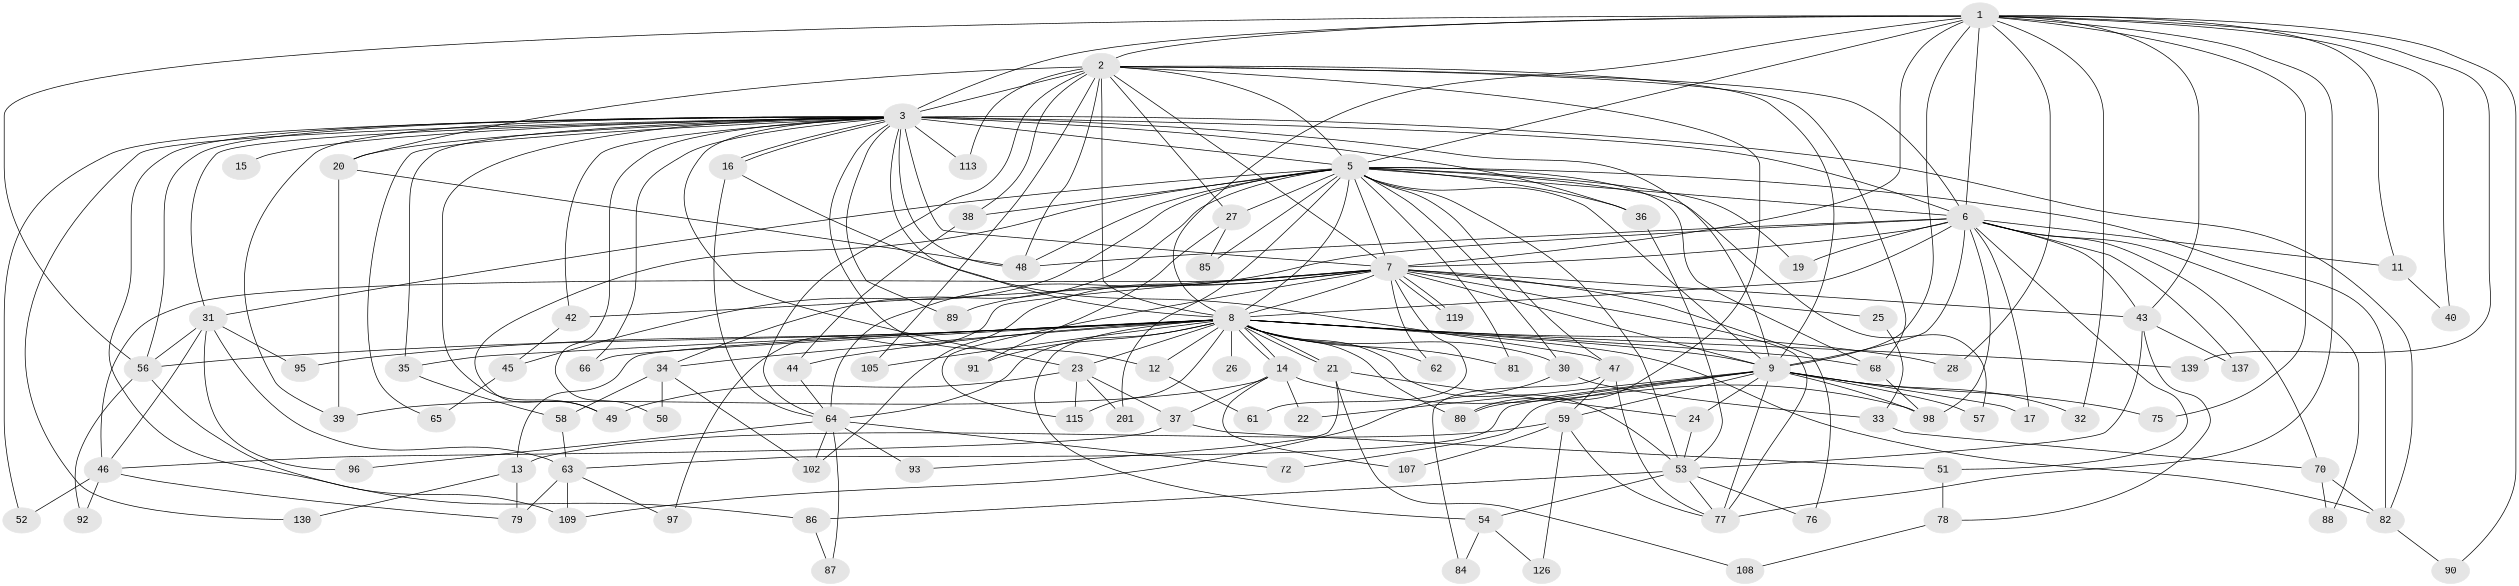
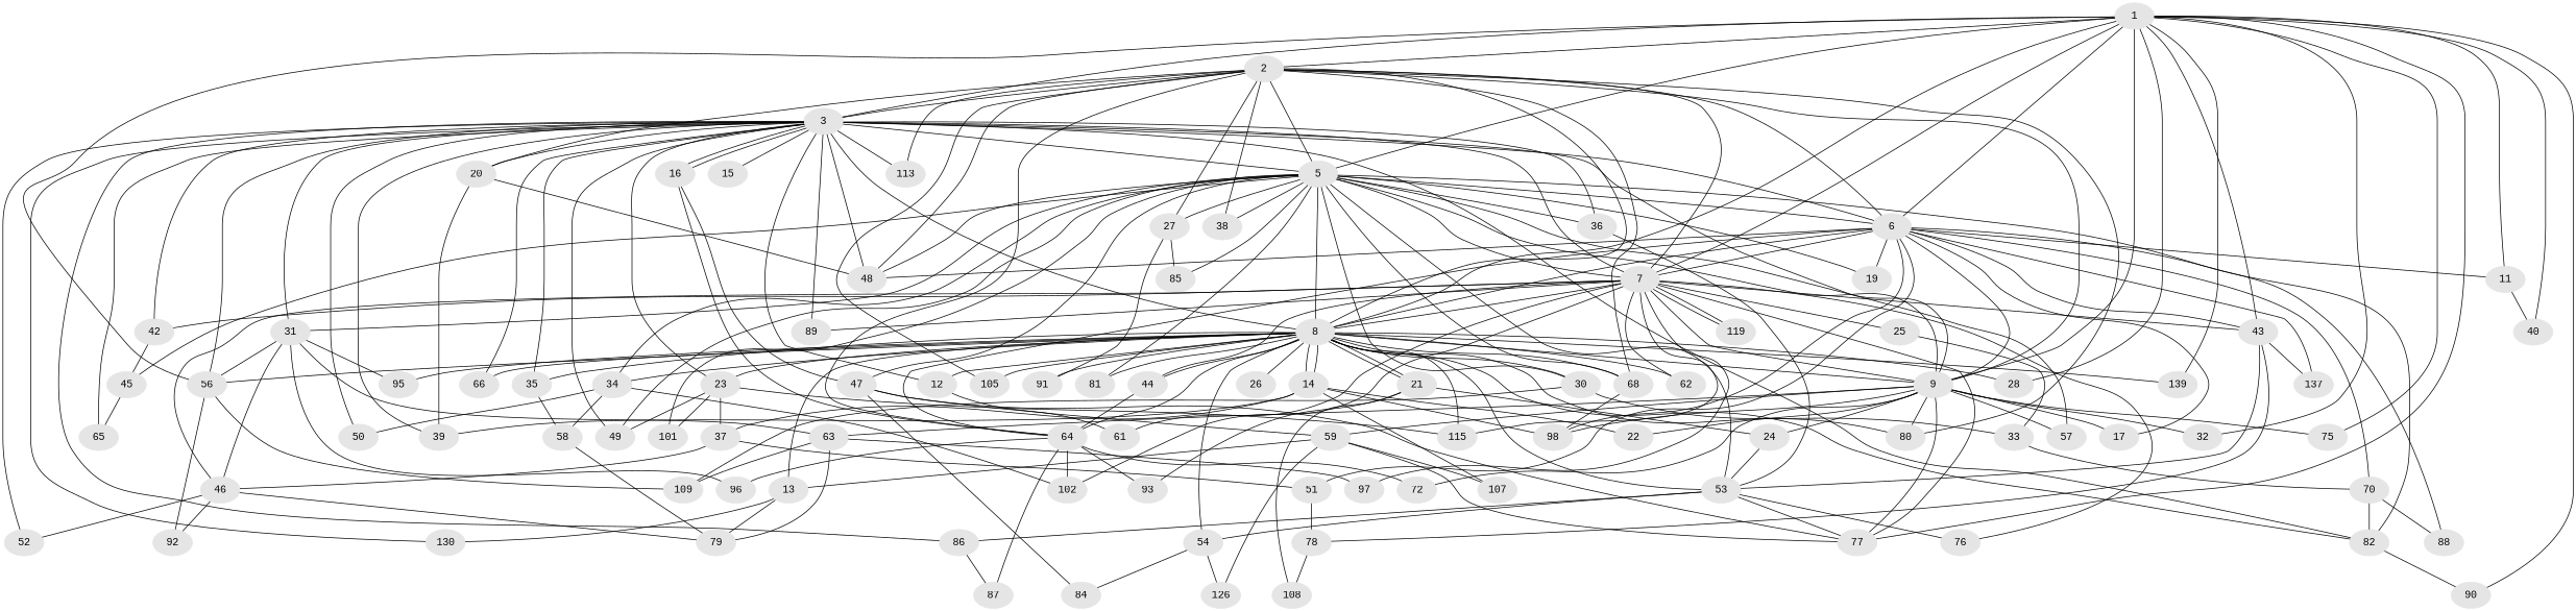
  graph {
    fontname="Liberation Mono"
    node [color=gray90 fontname="Liberation Mono" style=filled]
    edge [fontname="Liberation Mono"]
    1
    2
    3 [super="+4"]
    5 [super="+10+124"]
    6
    7
    8 [super="+18"]
    9 [super="+29"]
    11
    28
    32
    40
    43 [super="+75"]
    56 [super="+122+132+60"]
    n15 [label=75]
    77 [super="+104"]
    90
    139
    20
    27
    38
    48 [super="+114+69+55"]
    64 [super="+133+136+117+110+67"]
    68 [super="+120"]
    80 [super="+131"]
    105
    113
    12
    15
    16
    23
    31
    35
    36
    39 [super="+71"]
    42
    49
    50
    52
    65
    66
    82 [super="+99+94"]
    86
    89
    130
    19
    30
    34
    45
    47
    53 [super="+121+116"]
    57
    81
    85
-   101 [label=201]
+   101
    17
    51
    70
    88
    98 [super="+123"]
    137
    25
    44
    46 [super="+135"]
    61
    62
    76
    97
    102
    115 [super="+134"]
    119
    13
    14
    21
    26
    54
    91
    95
    22
    24
    59
    63 [super="+127"]
    72
    78
    109
    92
    93
    96
    87
    37
    58
    33
    84
    79 [super="+112"]
    107
    n96 [label=108]
    126
    1 -- 2
    1 -- 3 [weight=2]
    1 -- 5 [weight=2]
    1 -- 6
    1 -- 7
    1 -- 8
    1 -- 9
    1 -- 11
    1 -- 28
    1 -- 32
    1 -- 40
    1 -- 43
    1 -- 56
    1 -- n15
    1 -- 77
    1 -- 90
    1 -- 139
    2 -- 3 [weight=2]
    2 -- 5 [weight=2]
    2 -- 6
    2 -- 7
    2 -- 8
    2 -- 9
    2 -- 20
    2 -- 27
    2 -- 38
    2 -- 48
    2 -- 64
    2 -- 68
    2 -- 80
    2 -- 105
    2 -- 113
    3 -- 5 [weight=6]
    3 -- 6 [weight=2]
    3 -- 7 [weight=2]
    3 -- 8 [weight=2]
    3 -- 9 [weight=2]
    3 -- 56
    3 -- 20
    3 -- 48 [weight=3]
    3 -- 113
    3 -- 12
    3 -- 15
    3 -- 16
    3 -- 16
    3 -- 23
    3 -- 31
    3 -- 35
    3 -- 36
    3 -- 39
    3 -- 42
    3 -- 49
    3 -- 50
    3 -- 52
    3 -- 65
    3 -- 66
    3 -- 82
    3 -- 86
    3 -- 89
    3 -- 130
    5 -- 6 [weight=2]
    5 -- 7 [weight=2]
    5 -- 8 [weight=4]
    5 -- 9 [weight=3]
    5 -- 27
    5 -- 38
    5 -- 48
    5 -- 68
    5 -- 31
    5 -- 36
    5 -- 49
    5 -- 82
    5 -- 19
    5 -- 30
    5 -- 34
    5 -- 45
    5 -- 47
    5 -- 53 [weight=2]
    5 -- 57
    5 -- 81
    5 -- 85
    5 -- 101
    6 -- 7
    6 -- 8
    6 -- 9
    6 -- 11
    6 -- 43
    6 -- 48
    6 -- 64
    6 -- 19
    6 -- 17
    6 -- 51
    6 -- 70
    6 -- 88
    6 -- 98
    6 -- 137
    7 -- 8
    7 -- 9 [weight=2]
    7 -- 43
    7 -- 77
    7 -- 42
    7 -- 89
    7 -- 25
-   38 -- 44
+   7 -- 44
    7 -- 46
    7 -- 61
    7 -- 62
    7 -- 76
    7 -- 97
    7 -- 102
    7 -- 115
    7 -- 119
    7 -- 119
    8 -- 9 [weight=2]
    8 -- 28
    8 -- 56
    8 -- 139
    8 -- 64 [weight=2]
    8 -- 68
    8 -- 80
    8 -- 105
    8 -- 12
    8 -- 23
    8 -- 35
    8 -- 66
    8 -- 82
    8 -- 30
    8 -- 34
    8 -- 53
    8 -- 81
    8 -- 44
    8 -- 62
    8 -- 115
    8 -- 13
    8 -- 14
    8 -- 14
    8 -- 21
    8 -- 21
    8 -- 26 [weight=2]
    8 -- 54
    8 -- 91
    8 -- 95
    9 -- 32
    9 -- n15
    9 -- 77
    9 -- 80
    9 -- 57
    9 -- 17
    9 -- 98
    9 -- 22
    9 -- 24
    9 -- 59
    9 -- 63
    9 -- 72
    11 -- 40
    43 -- 53
    43 -- 137
    43 -- 78
    56 -- 109
    56 -- 92
    20 -- 48
    20 -- 39
    27 -- 85
    27 -- 91
    64 -- 102
    64 -- 72
    64 -- 93
    64 -- 96
    64 -- 87
    68 -- 98
    12 -- 61
    16 -- 64
    16 -- 47
    23 -- 49
    23 -- 101
    23 -- 115
    23 -- 37
    31 -- 56
    31 -- 46
    31 -- 95
    31 -- 63
    31 -- 96
    35 -- 58
    36 -- 53
    42 -- 45
    82 -- 90
    86 -- 87
    30 -- 109
    30 -- 33
    34 -- 50
    34 -- 102
    34 -- 58
    45 -- 65
    47 -- 77
    47 -- 59
    47 -- 84
    53 -- 77
    53 -- 86
    53 -- 76
    53 -- 54
    51 -- 78
    70 -- 82
    70 -- 88
    25 -- 33
    44 -- 64
    46 -- 52
    46 -- 92
    46 -- 79
    13 -- 130
    13 -- 79
    14 -- 39
    14 -- 98
    14 -- 22
    14 -- 37
    14 -- 107
    21 -- 24
    21 -- 93
    21 -- n96
    54 -- 84
    54 -- 126
    24 -- 53
    59 -- 77
    59 -- 13
    59 -- 107
    59 -- 126
    63 -- 97
    63 -- 109
    63 -- 79
    78 -- n96
    37 -- 51
    37 -- 46
-   58 -- 63
+   58 -- 79
    33 -- 70
  }
